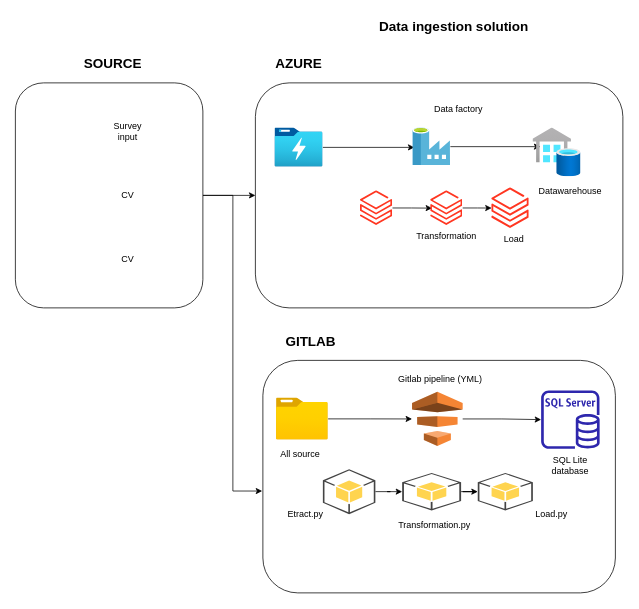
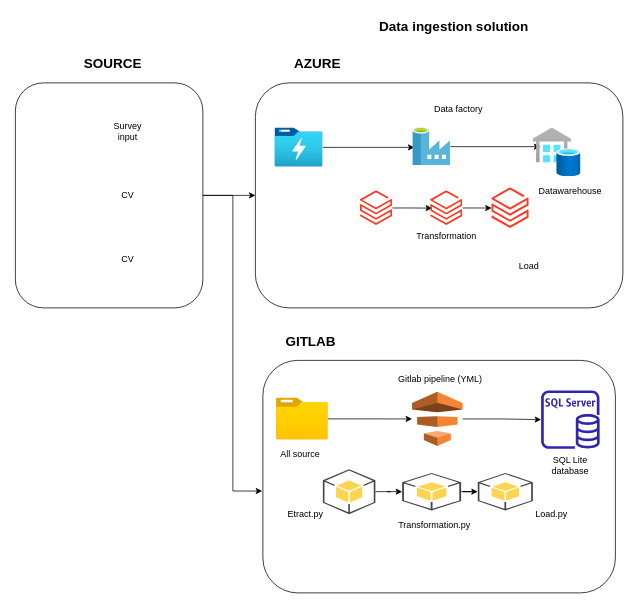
  <mxCell id="0" />
  <mxCell id="1" parent="0" />
  <mxCell id="2" style="edgeStyle=orthogonalEdgeStyle;rounded=0;orthogonalLoop=1;jettySize=auto;html=1;entryX=0;entryY=0.5;entryDx=0;entryDy=0;" edge="1" parent="1" source="4" target="5"><mxGeometry relative="1" as="geometry" /></mxCell>
  <mxCell id="3" style="edgeStyle=orthogonalEdgeStyle;rounded=0;orthogonalLoop=1;jettySize=auto;html=1;entryX=-0.002;entryY=0.562;entryDx=0;entryDy=0;entryPerimeter=0;" edge="1" parent="1" source="4" target="29"><mxGeometry relative="1" as="geometry" /></mxCell>
  <mxCell id="4" value="" style="rounded=1;whiteSpace=wrap;html=1;" vertex="1" parent="1"><mxGeometry x="20" y="110" width="250" height="300" as="geometry" /></mxCell>
  <mxCell id="5" value="" style="rounded=1;whiteSpace=wrap;html=1;" vertex="1" parent="1"><mxGeometry x="340" y="110" width="490" height="300" as="geometry" /></mxCell>
  <mxCell id="6" value="&lt;font style=&quot;font-size: 18px;&quot;&gt;&lt;b&gt;SOURCE&lt;/b&gt;&lt;/font&gt;" style="text;strokeColor=none;align=center;fillColor=none;html=1;verticalAlign=middle;whiteSpace=wrap;rounded=0;" vertex="1" parent="1"><mxGeometry x="120" y="70" width="60" height="30" as="geometry" /></mxCell>
  <mxCell id="7" value="" style="shape=image;html=1;verticalAlign=top;verticalLabelPosition=bottom;labelBackgroundColor=#ffffff;imageAspect=0;aspect=fixed;image=https://cdn3.iconfinder.com/data/icons/document-icons-2/30/647702-excel-128.png" vertex="1" parent="1"><mxGeometry x="40" y="140" width="70" height="70" as="geometry" /></mxCell>
  <mxCell id="8" value="" style="shape=image;html=1;verticalAlign=top;verticalLabelPosition=bottom;labelBackgroundColor=#ffffff;imageAspect=0;aspect=fixed;image=https://cdn0.iconfinder.com/data/icons/logos-microsoft-office-365/128/Microsoft_Office_Mesa_de_trabajo_1-128.png" vertex="1" parent="1"><mxGeometry x="40" y="230" width="70" height="70" as="geometry" /></mxCell>
  <mxCell id="9" value="" style="shape=image;html=1;verticalAlign=top;verticalLabelPosition=bottom;labelBackgroundColor=#ffffff;imageAspect=0;aspect=fixed;image=https://cdn4.iconfinder.com/data/icons/file-extensions-1/64/pdfs-128.png" vertex="1" parent="1"><mxGeometry x="50" y="310" width="70" height="70" as="geometry" /></mxCell>
  <mxCell id="10" value="Survey input" style="text;strokeColor=none;align=center;fillColor=none;html=1;verticalAlign=middle;whiteSpace=wrap;rounded=0;" vertex="1" parent="1"><mxGeometry x="140" y="160" width="60" height="30" as="geometry" /></mxCell>
  <mxCell id="11" value="CV" style="text;strokeColor=none;align=center;fillColor=none;html=1;verticalAlign=middle;whiteSpace=wrap;rounded=0;" vertex="1" parent="1"><mxGeometry x="140" y="245" width="60" height="30" as="geometry" /></mxCell>
  <mxCell id="12" value="CV" style="text;strokeColor=none;align=center;fillColor=none;html=1;verticalAlign=middle;whiteSpace=wrap;rounded=0;" vertex="1" parent="1"><mxGeometry x="140" y="330" width="60" height="30" as="geometry" /></mxCell>
  <mxCell id="13" value="&lt;b&gt;&lt;font style=&quot;font-size: 18px;&quot;&gt;Data ingestion solution&lt;/font&gt;&lt;/b&gt;" style="text;strokeColor=none;align=center;fillColor=none;html=1;verticalAlign=middle;whiteSpace=wrap;rounded=0;" vertex="1" parent="1"><mxGeometry x="490" y="20" width="230" height="30" as="geometry" /></mxCell>
- <mxCell id="14" value="&lt;font style=&quot;font-size: 18px;&quot;&gt;&lt;b&gt;AZURE&lt;/b&gt;&lt;/font&gt;" style="text;strokeColor=none;align=center;fillColor=none;html=1;verticalAlign=middle;whiteSpace=wrap;rounded=0;" vertex="1" parent="1"><mxGeometry x="368" y="70" width="60" height="30" as="geometry" /></mxCell>
+ <mxCell id="14" value="&lt;font style=&quot;font-size: 18px;&quot;&gt;&lt;b&gt;AZURE&lt;/b&gt;&lt;/font&gt;" style="text;strokeColor=none;align=center;fillColor=none;html=1;verticalAlign=middle;whiteSpace=wrap;rounded=0;" vertex="1" parent="1"><mxGeometry x="393" y="70" width="60" height="30" as="geometry" /></mxCell>
  <mxCell id="15" style="edgeStyle=orthogonalEdgeStyle;rounded=0;orthogonalLoop=1;jettySize=auto;html=1;entryX=0.04;entryY=0.52;entryDx=0;entryDy=0;entryPerimeter=0;" edge="1" parent="1" source="16" target="18"><mxGeometry relative="1" as="geometry" /></mxCell>
  <mxCell id="16" value="" style="image;aspect=fixed;html=1;points=[];align=center;fontSize=12;image=img/lib/azure2/storage/Data_Lake_Storage_Gen1.svg;" vertex="1" parent="1"><mxGeometry x="366" y="170" width="64" height="52" as="geometry" /></mxCell>
  <mxCell id="17" style="edgeStyle=orthogonalEdgeStyle;rounded=0;orthogonalLoop=1;jettySize=auto;html=1;entryX=0.156;entryY=0.385;entryDx=0;entryDy=0;entryPerimeter=0;" edge="1" parent="1" source="18" target="19"><mxGeometry relative="1" as="geometry" /></mxCell>
  <mxCell id="18" value="" style="image;sketch=0;aspect=fixed;html=1;points=[];align=center;fontSize=12;image=img/lib/mscae/Data_Factory.svg;" vertex="1" parent="1"><mxGeometry x="550" y="170" width="50" height="50" as="geometry" /></mxCell>
  <mxCell id="19" value="" style="image;aspect=fixed;html=1;points=[];align=center;fontSize=12;image=img/lib/azure2/integration/SQL_Data_Warehouses.svg;" vertex="1" parent="1"><mxGeometry x="710" y="170" width="64" height="65" as="geometry" /></mxCell>
  <mxCell id="20" style="edgeStyle=orthogonalEdgeStyle;rounded=0;orthogonalLoop=1;jettySize=auto;html=1;entryX=0.047;entryY=0.504;entryDx=0;entryDy=0;entryPerimeter=0;" edge="1" parent="1" source="21" target="23"><mxGeometry relative="1" as="geometry" /></mxCell>
  <mxCell id="21" value="" style="image;aspect=fixed;html=1;points=[];align=center;fontSize=12;image=img/lib/azure2/analytics/Azure_Databricks.svg;" vertex="1" parent="1"><mxGeometry x="480" y="253.66" width="42.8" height="46.34" as="geometry" /></mxCell>
  <mxCell id="22" style="edgeStyle=orthogonalEdgeStyle;rounded=0;orthogonalLoop=1;jettySize=auto;html=1;" edge="1" parent="1" source="23" target="24"><mxGeometry relative="1" as="geometry" /></mxCell>
  <mxCell id="23" value="" style="image;aspect=fixed;html=1;points=[];align=center;fontSize=12;image=img/lib/azure2/analytics/Azure_Databricks.svg;" vertex="1" parent="1"><mxGeometry x="573.6" y="253.66" width="42.8" height="46.34" as="geometry" /></mxCell>
  <mxCell id="24" value="" style="image;aspect=fixed;html=1;points=[];align=center;fontSize=12;image=img/lib/azure2/analytics/Azure_Databricks.svg;" vertex="1" parent="1"><mxGeometry x="655" y="249.76" width="50" height="54.14" as="geometry" /></mxCell>
  <mxCell id="25" value="Transformation " style="text;strokeColor=none;align=center;fillColor=none;html=1;verticalAlign=middle;whiteSpace=wrap;rounded=0;" vertex="1" parent="1"><mxGeometry x="565" y="300" width="60" height="30" as="geometry" /></mxCell>
- <mxCell id="26" value="Load" style="text;strokeColor=none;align=center;fillColor=none;html=1;verticalAlign=middle;whiteSpace=wrap;rounded=0;" vertex="1" parent="1"><mxGeometry x="655" y="303.9" width="60" height="30" as="geometry" /></mxCell>
+ <mxCell id="26" value="Load" style="text;strokeColor=none;align=center;fillColor=none;html=1;verticalAlign=middle;whiteSpace=wrap;rounded=0;" vertex="1" parent="1"><mxGeometry x="675" y="338.9" width="60" height="30" as="geometry" /></mxCell>
  <mxCell id="27" value="Data factory " style="text;strokeColor=none;align=center;fillColor=none;html=1;verticalAlign=middle;whiteSpace=wrap;rounded=0;" vertex="1" parent="1"><mxGeometry x="571.4" y="130" width="80" height="30" as="geometry" /></mxCell>
  <mxCell id="28" value="Datawarehouse" style="text;strokeColor=none;align=center;fillColor=none;html=1;verticalAlign=middle;whiteSpace=wrap;rounded=0;" vertex="1" parent="1"><mxGeometry x="730" y="240" width="60" height="30" as="geometry" /></mxCell>
  <mxCell id="29" value="" style="rounded=1;whiteSpace=wrap;html=1;" vertex="1" parent="1"><mxGeometry x="350" y="480" width="470" height="310" as="geometry" /></mxCell>
  <mxCell id="30" value="&lt;font style=&quot;font-size: 18px;&quot;&gt;&lt;b&gt;&lt;font&gt;GITLAB&lt;/font&gt;&lt;/b&gt;&lt;/font&gt; " style="text;strokeColor=none;align=center;fillColor=none;html=1;verticalAlign=middle;whiteSpace=wrap;rounded=0;" vertex="1" parent="1"><mxGeometry x="368" y="440" width="92" height="30" as="geometry" /></mxCell>
  <mxCell id="31" style="edgeStyle=orthogonalEdgeStyle;rounded=0;orthogonalLoop=1;jettySize=auto;html=1;" edge="1" parent="1" source="32" target="35"><mxGeometry relative="1" as="geometry" /></mxCell>
  <mxCell id="32" value="" style="image;aspect=fixed;html=1;points=[];align=center;fontSize=12;image=img/lib/azure2/general/Folder_Blank.svg;" vertex="1" parent="1"><mxGeometry x="368" y="530" width="69" height="56.0" as="geometry" /></mxCell>
  <mxCell id="33" value="All source" style="text;strokeColor=none;align=center;fillColor=none;html=1;verticalAlign=middle;whiteSpace=wrap;rounded=0;" vertex="1" parent="1"><mxGeometry x="370" y="590" width="60" height="30" as="geometry" /></mxCell>
  <mxCell id="34" value="" style="edgeStyle=orthogonalEdgeStyle;rounded=0;orthogonalLoop=1;jettySize=auto;html=1;" edge="1" parent="1" source="35" target="37"><mxGeometry relative="1" as="geometry" /></mxCell>
  <mxCell id="35" value="" style="outlineConnect=0;dashed=0;verticalLabelPosition=bottom;verticalAlign=top;align=center;html=1;shape=mxgraph.aws3.data_pipeline;fillColor=#F58534;gradientColor=none;" vertex="1" parent="1"><mxGeometry x="548.9" y="521.75" width="67.5" height="72.5" as="geometry" /></mxCell>
  <mxCell id="36" value="&amp;nbsp;Gitlab pipeline (YML)" style="text;strokeColor=none;align=center;fillColor=none;html=1;verticalAlign=middle;whiteSpace=wrap;rounded=0;" vertex="1" parent="1"><mxGeometry x="525" y="490" width="120" height="30" as="geometry" /></mxCell>
  <mxCell id="37" value="" style="sketch=0;outlineConnect=0;fontColor=#232F3E;gradientColor=none;fillColor=#2E27AD;strokeColor=none;dashed=0;verticalLabelPosition=bottom;verticalAlign=top;align=center;html=1;fontSize=12;fontStyle=0;aspect=fixed;pointerEvents=1;shape=mxgraph.aws4.rds_sql_server_instance;" vertex="1" parent="1"><mxGeometry x="721" y="520" width="78" height="78" as="geometry" /></mxCell>
  <mxCell id="38" value="SQL Lite database" style="text;strokeColor=none;align=center;fillColor=none;html=1;verticalAlign=middle;whiteSpace=wrap;rounded=0;" vertex="1" parent="1"><mxGeometry x="730" y="610" width="60" height="20" as="geometry" /></mxCell>
  <mxCell id="39" style="edgeStyle=orthogonalEdgeStyle;rounded=0;orthogonalLoop=1;jettySize=auto;html=1;" edge="1" parent="1" source="40" target="42"><mxGeometry relative="1" as="geometry" /></mxCell>
  <mxCell id="40" value="" style="outlineConnect=0;dashed=0;verticalLabelPosition=bottom;verticalAlign=top;align=center;html=1;shape=mxgraph.aws3.android;fillColor=#FFD44F;gradientColor=none;" vertex="1" parent="1"><mxGeometry x="430" y="625" width="70" height="60" as="geometry" /></mxCell>
  <mxCell id="41" style="edgeStyle=orthogonalEdgeStyle;rounded=0;orthogonalLoop=1;jettySize=auto;html=1;entryX=0;entryY=0.5;entryDx=0;entryDy=0;entryPerimeter=0;" edge="1" parent="1" source="42" target="43"><mxGeometry relative="1" as="geometry" /></mxCell>
  <mxCell id="42" value="" style="outlineConnect=0;dashed=0;verticalLabelPosition=bottom;verticalAlign=top;align=center;html=1;shape=mxgraph.aws3.android;fillColor=#FFD44F;gradientColor=none;" vertex="1" parent="1"><mxGeometry x="535.7" y="630" width="78.6" height="50" as="geometry" /></mxCell>
  <mxCell id="43" value="" style="outlineConnect=0;dashed=0;verticalLabelPosition=bottom;verticalAlign=top;align=center;html=1;shape=mxgraph.aws3.android;fillColor=#FFD44F;gradientColor=none;" vertex="1" parent="1"><mxGeometry x="636.5" y="630" width="73.5" height="50" as="geometry" /></mxCell>
  <mxCell id="44" value="Etract.py" style="text;strokeColor=none;align=center;fillColor=none;html=1;verticalAlign=middle;whiteSpace=wrap;rounded=0;" vertex="1" parent="1"><mxGeometry x="377" y="670" width="60" height="30" as="geometry" /></mxCell>
  <mxCell id="45" value="Transformation.py" style="text;strokeColor=none;align=center;fillColor=none;html=1;verticalAlign=middle;whiteSpace=wrap;rounded=0;" vertex="1" parent="1"><mxGeometry x="548.9" y="685" width="60" height="30" as="geometry" /></mxCell>
  <mxCell id="46" value="Load.py" style="text;strokeColor=none;align=center;fillColor=none;html=1;verticalAlign=middle;whiteSpace=wrap;rounded=0;" vertex="1" parent="1"><mxGeometry x="705" y="670" width="60" height="30" as="geometry" /></mxCell>
